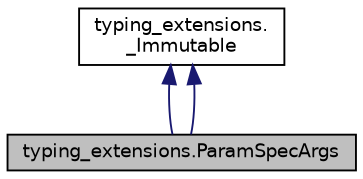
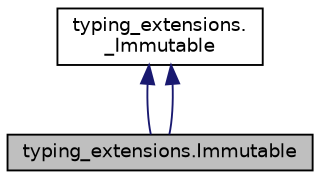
  digraph {
    node [color=black fontname=Helvetica fontsize=10 shape=record style=filled]
    edge [color=midnightblue dir=back fontname=Helvetica fontsize=10 labelfontname=Helvetica labelfontsize=10 style=solid]
-   n1 [fillcolor=grey75 fontcolor=black height=0.2 label="typing_extensions.ParamSpecArgs" width=0.4]
+   n1 [fillcolor=grey75 fontcolor=black height=0.2 label="typing_extensions.Immutable" width=0.4]
    n2 [fillcolor=white height=0.2 label="typing_extensions.\l_Immutable" width=0.4]
    n2 -> n1
    n2 -> n1
  }
